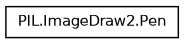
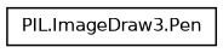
  digraph {
    rankdir=TB
-   n1 [color=black fillcolor=white fontname=Helvetica fontsize=10 height=0.2 label="PIL.ImageDraw2.Pen" shape=record style=filled width=0.4]
+   n1 [color=black fillcolor=white fontname=Helvetica fontsize=10 height=0.2 label="PIL.ImageDraw3.Pen" shape=record style=filled width=0.4]
  }
